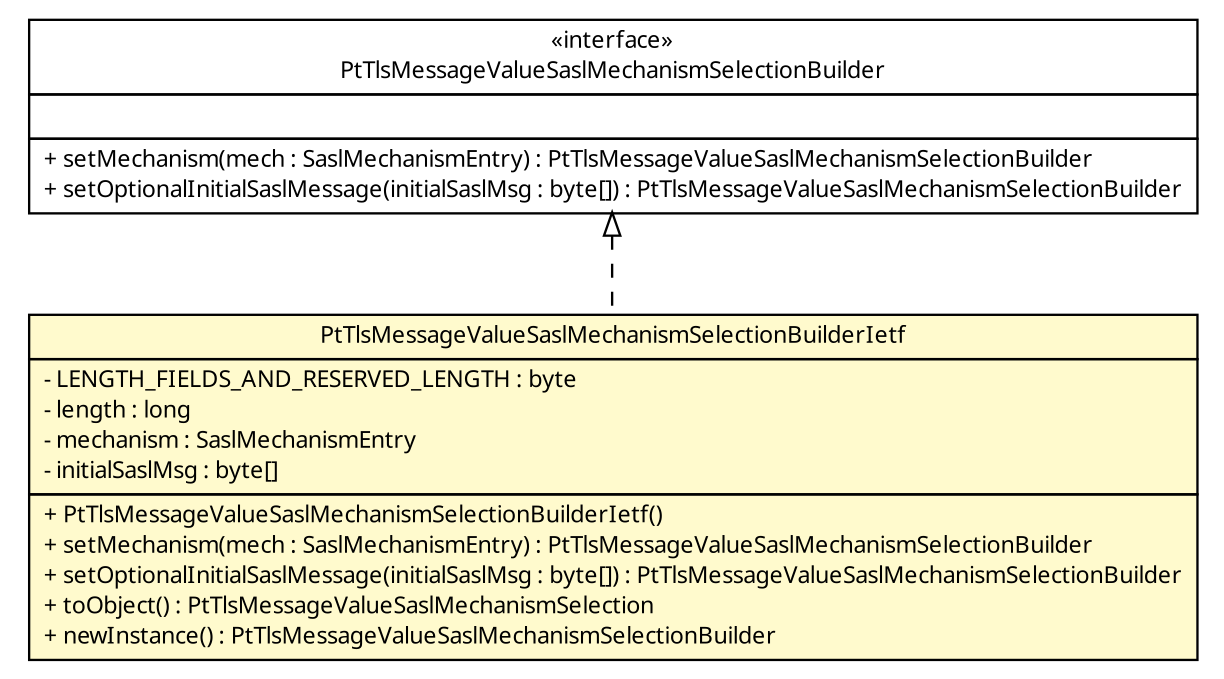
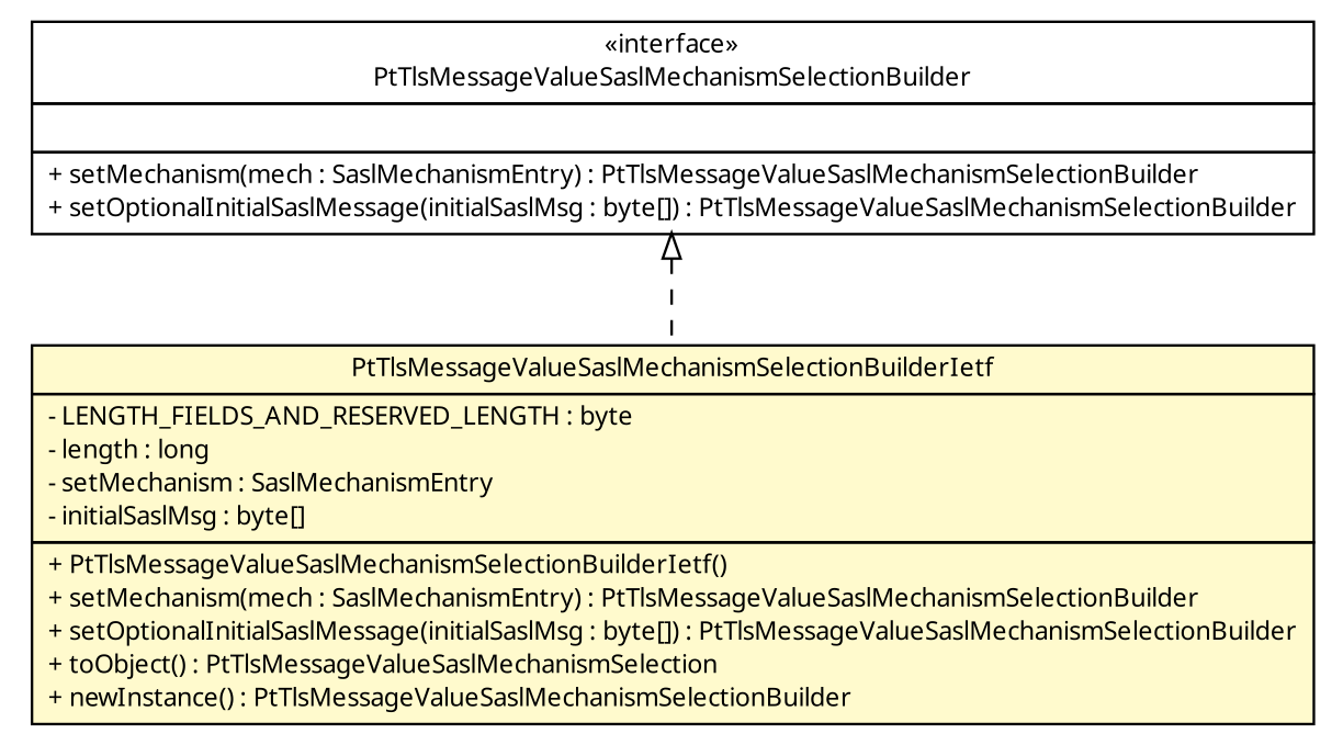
  digraph {
    nodesep=0.25
    ranksep=0.5
    fontname="Noto Sans"
    node [fontcolor=black fontname="Noto Sans" fontsize=10.0 shape=plaintext]
    n1 [label=<<table title="org.ietf.nea.pt.value.PtTlsMessageValueSaslMechanismSelectionBuilder" border="0" cellborder="1" cellspacing="0" cellpadding="2" port="p" href="./PtTlsMessageValueSaslMechanismSelectionBuilder.html"> 		<tr><td><table border="0" cellspacing="0" cellpadding="1"> <tr><td align="center" balign="center"> &#171;interface&#187; </td></tr> <tr><td align="center" balign="center"> PtTlsMessageValueSaslMechanismSelectionBuilder </td></tr> 		</table></td></tr> 		<tr><td><table border="0" cellspacing="0" cellpadding="1"> <tr><td align="left" balign="left">  </td></tr> 		</table></td></tr> 		<tr><td><table border="0" cellspacing="0" cellpadding="1"> <tr><td align="left" balign="left"> + setMechanism(mech : SaslMechanismEntry) : PtTlsMessageValueSaslMechanismSelectionBuilder </td></tr> <tr><td align="left" balign="left"> + setOptionalInitialSaslMessage(initialSaslMsg : byte[]) : PtTlsMessageValueSaslMechanismSelectionBuilder </td></tr> 		</table></td></tr> 		</table>>]
-   n2 [label=<<table title="org.ietf.nea.pt.value.PtTlsMessageValueSaslMechanismSelectionBuilderIetf" border="0" cellborder="1" cellspacing="0" cellpadding="2" port="p" bgcolor="lemonChiffon" href="./PtTlsMessageValueSaslMechanismSelectionBuilderIetf.html"> 		<tr><td><table border="0" cellspacing="0" cellpadding="1"> <tr><td align="center" balign="center"> PtTlsMessageValueSaslMechanismSelectionBuilderIetf </td></tr> 		</table></td></tr> 		<tr><td><table border="0" cellspacing="0" cellpadding="1"> <tr><td align="left" balign="left"> - LENGTH_FIELDS_AND_RESERVED_LENGTH : byte </td></tr> <tr><td align="left" balign="left"> - length : long </td></tr> <tr><td align="left" balign="left"> - mechanism : SaslMechanismEntry </td></tr> <tr><td align="left" balign="left"> - initialSaslMsg : byte[] </td></tr> 		</table></td></tr> 		<tr><td><table border="0" cellspacing="0" cellpadding="1"> <tr><td align="left" balign="left"> + PtTlsMessageValueSaslMechanismSelectionBuilderIetf() </td></tr> <tr><td align="left" balign="left"> + setMechanism(mech : SaslMechanismEntry) : PtTlsMessageValueSaslMechanismSelectionBuilder </td></tr> <tr><td align="left" balign="left"> + setOptionalInitialSaslMessage(initialSaslMsg : byte[]) : PtTlsMessageValueSaslMechanismSelectionBuilder </td></tr> <tr><td align="left" balign="left"> + toObject() : PtTlsMessageValueSaslMechanismSelection </td></tr> <tr><td align="left" balign="left"> + newInstance() : PtTlsMessageValueSaslMechanismSelectionBuilder </td></tr> 		</table></td></tr> 		</table>>]
+   n2 [label=<<table title="org.ietf.nea.pt.value.PtTlsMessageValueSaslMechanismSelectionBuilderIetf" border="0" cellborder="1" cellspacing="0" cellpadding="2" port="p" bgcolor="lemonChiffon" href="./PtTlsMessageValueSaslMechanismSelectionBuilderIetf.html"> 		<tr><td><table border="0" cellspacing="0" cellpadding="1"> <tr><td align="center" balign="center"> PtTlsMessageValueSaslMechanismSelectionBuilderIetf </td></tr> 		</table></td></tr> 		<tr><td><table border="0" cellspacing="0" cellpadding="1"> <tr><td align="left" balign="left"> - LENGTH_FIELDS_AND_RESERVED_LENGTH : byte </td></tr> <tr><td align="left" balign="left"> - length : long </td></tr> <tr><td align="left" balign="left"> - setMechanism : SaslMechanismEntry </td></tr> <tr><td align="left" balign="left"> - initialSaslMsg : byte[] </td></tr> 		</table></td></tr> 		<tr><td><table border="0" cellspacing="0" cellpadding="1"> <tr><td align="left" balign="left"> + PtTlsMessageValueSaslMechanismSelectionBuilderIetf() </td></tr> <tr><td align="left" balign="left"> + setMechanism(mech : SaslMechanismEntry) : PtTlsMessageValueSaslMechanismSelectionBuilder </td></tr> <tr><td align="left" balign="left"> + setOptionalInitialSaslMessage(initialSaslMsg : byte[]) : PtTlsMessageValueSaslMechanismSelectionBuilder </td></tr> <tr><td align="left" balign="left"> + toObject() : PtTlsMessageValueSaslMechanismSelection </td></tr> <tr><td align="left" balign="left"> + newInstance() : PtTlsMessageValueSaslMechanismSelectionBuilder </td></tr> 		</table></td></tr> 		</table>>]
    n1 -> n2 [arrowtail=empty dir=back fontname="Noto Sans" fontsize=10 headport=p labelfontname=Helvetica labelfontsize=10 style=dashed tailport=p]
  }
